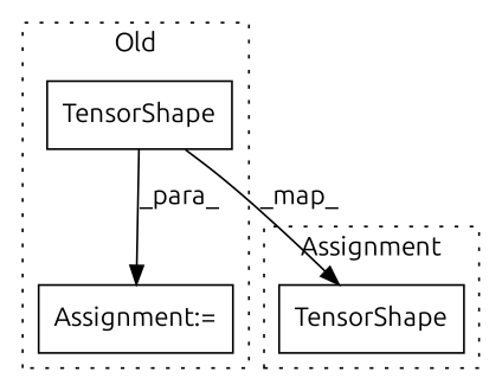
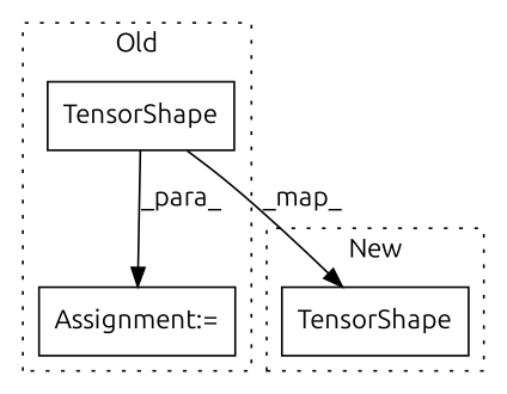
  digraph {
    fontname=Ubuntu
    node [a=32 l="12,1" shape=box fontname=Ubuntu]
    edge [fontname=Ubuntu]
    n1 [label=TensorShape s="4109,4130"]
    n2 [a=7 l=1 label="Assignment:=" s=4097]
    n3 [label=TensorShape s="3769,3790"]
    subgraph cluster_1 {
      label=Old
      style=dotted
      n1
      n2
    }
    subgraph cluster_2 {
-     label=Assignment
+     label=New
      style=dotted
      n3
    }
    n1 -> n2 [label=_para_]
    n1 -> n3 [label=_map_]
  }
